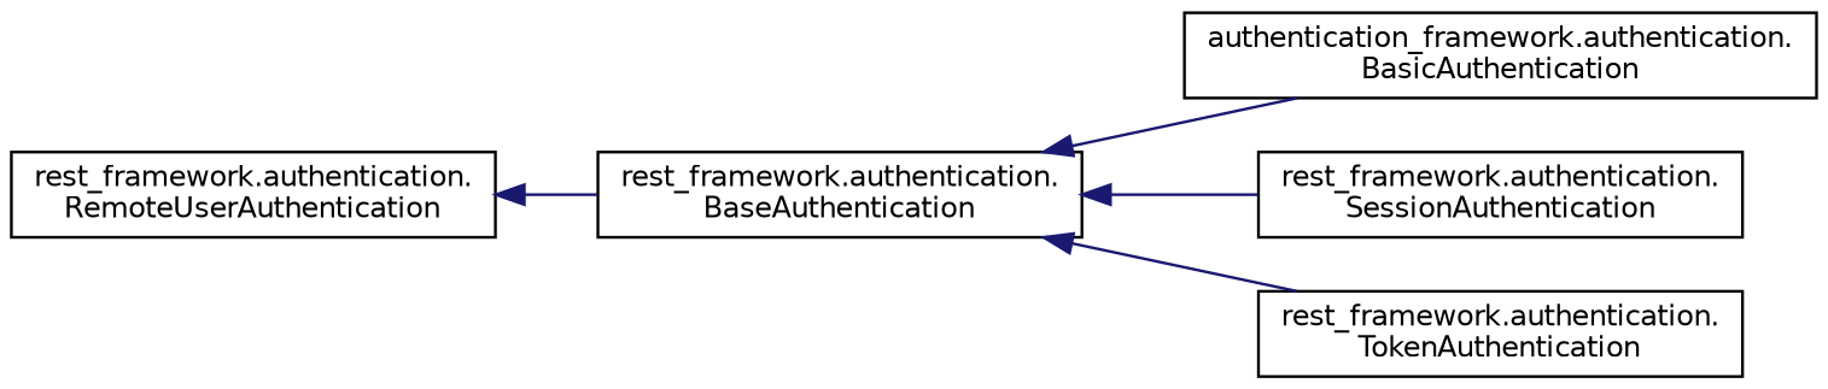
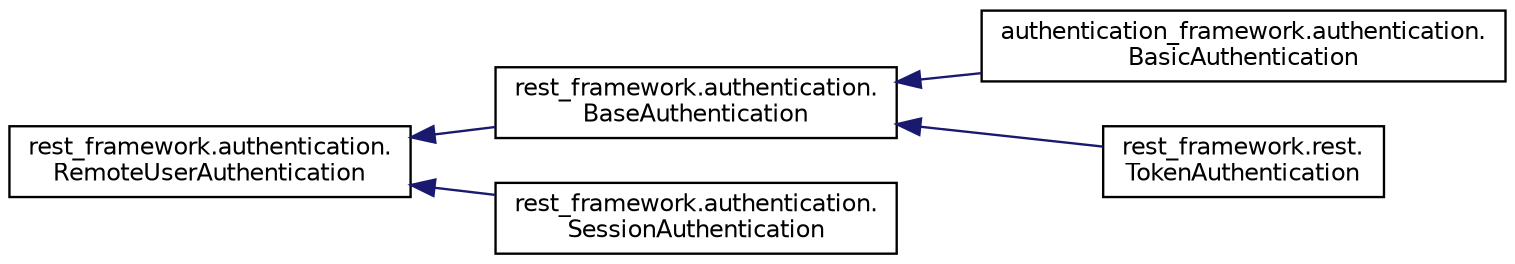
  digraph {
    rankdir=LR
    node [color=black fillcolor=white fontname=Helvetica fontsize=10 shape=record style=filled]
    edge [color=midnightblue dir=back fontname=Helvetica fontsize=10 labelfontname=Helvetica labelfontsize=10 style=solid]
    n1 [height=0.2 label="rest_framework.authentication.\lBaseAuthentication" width=0.4]
    n2 [height=0.2 label="authentication_framework.authentication.\lBasicAuthentication" width=0.4]
    n3 [height=0.2 label="rest_framework.authentication.\lSessionAuthentication" width=0.4]
-   n4 [height=0.2 label="rest_framework.authentication.\lTokenAuthentication" width=0.4]
+   n4 [height=0.2 label="rest_framework.rest.\lTokenAuthentication" width=0.4]
    n5 [height=0.2 label="rest_framework.authentication.\lRemoteUserAuthentication" width=0.4]
    n1 -> n2
-   n1 -> n3
+   n5 -> n3
    n1 -> n4
    n5 -> n1
  }
